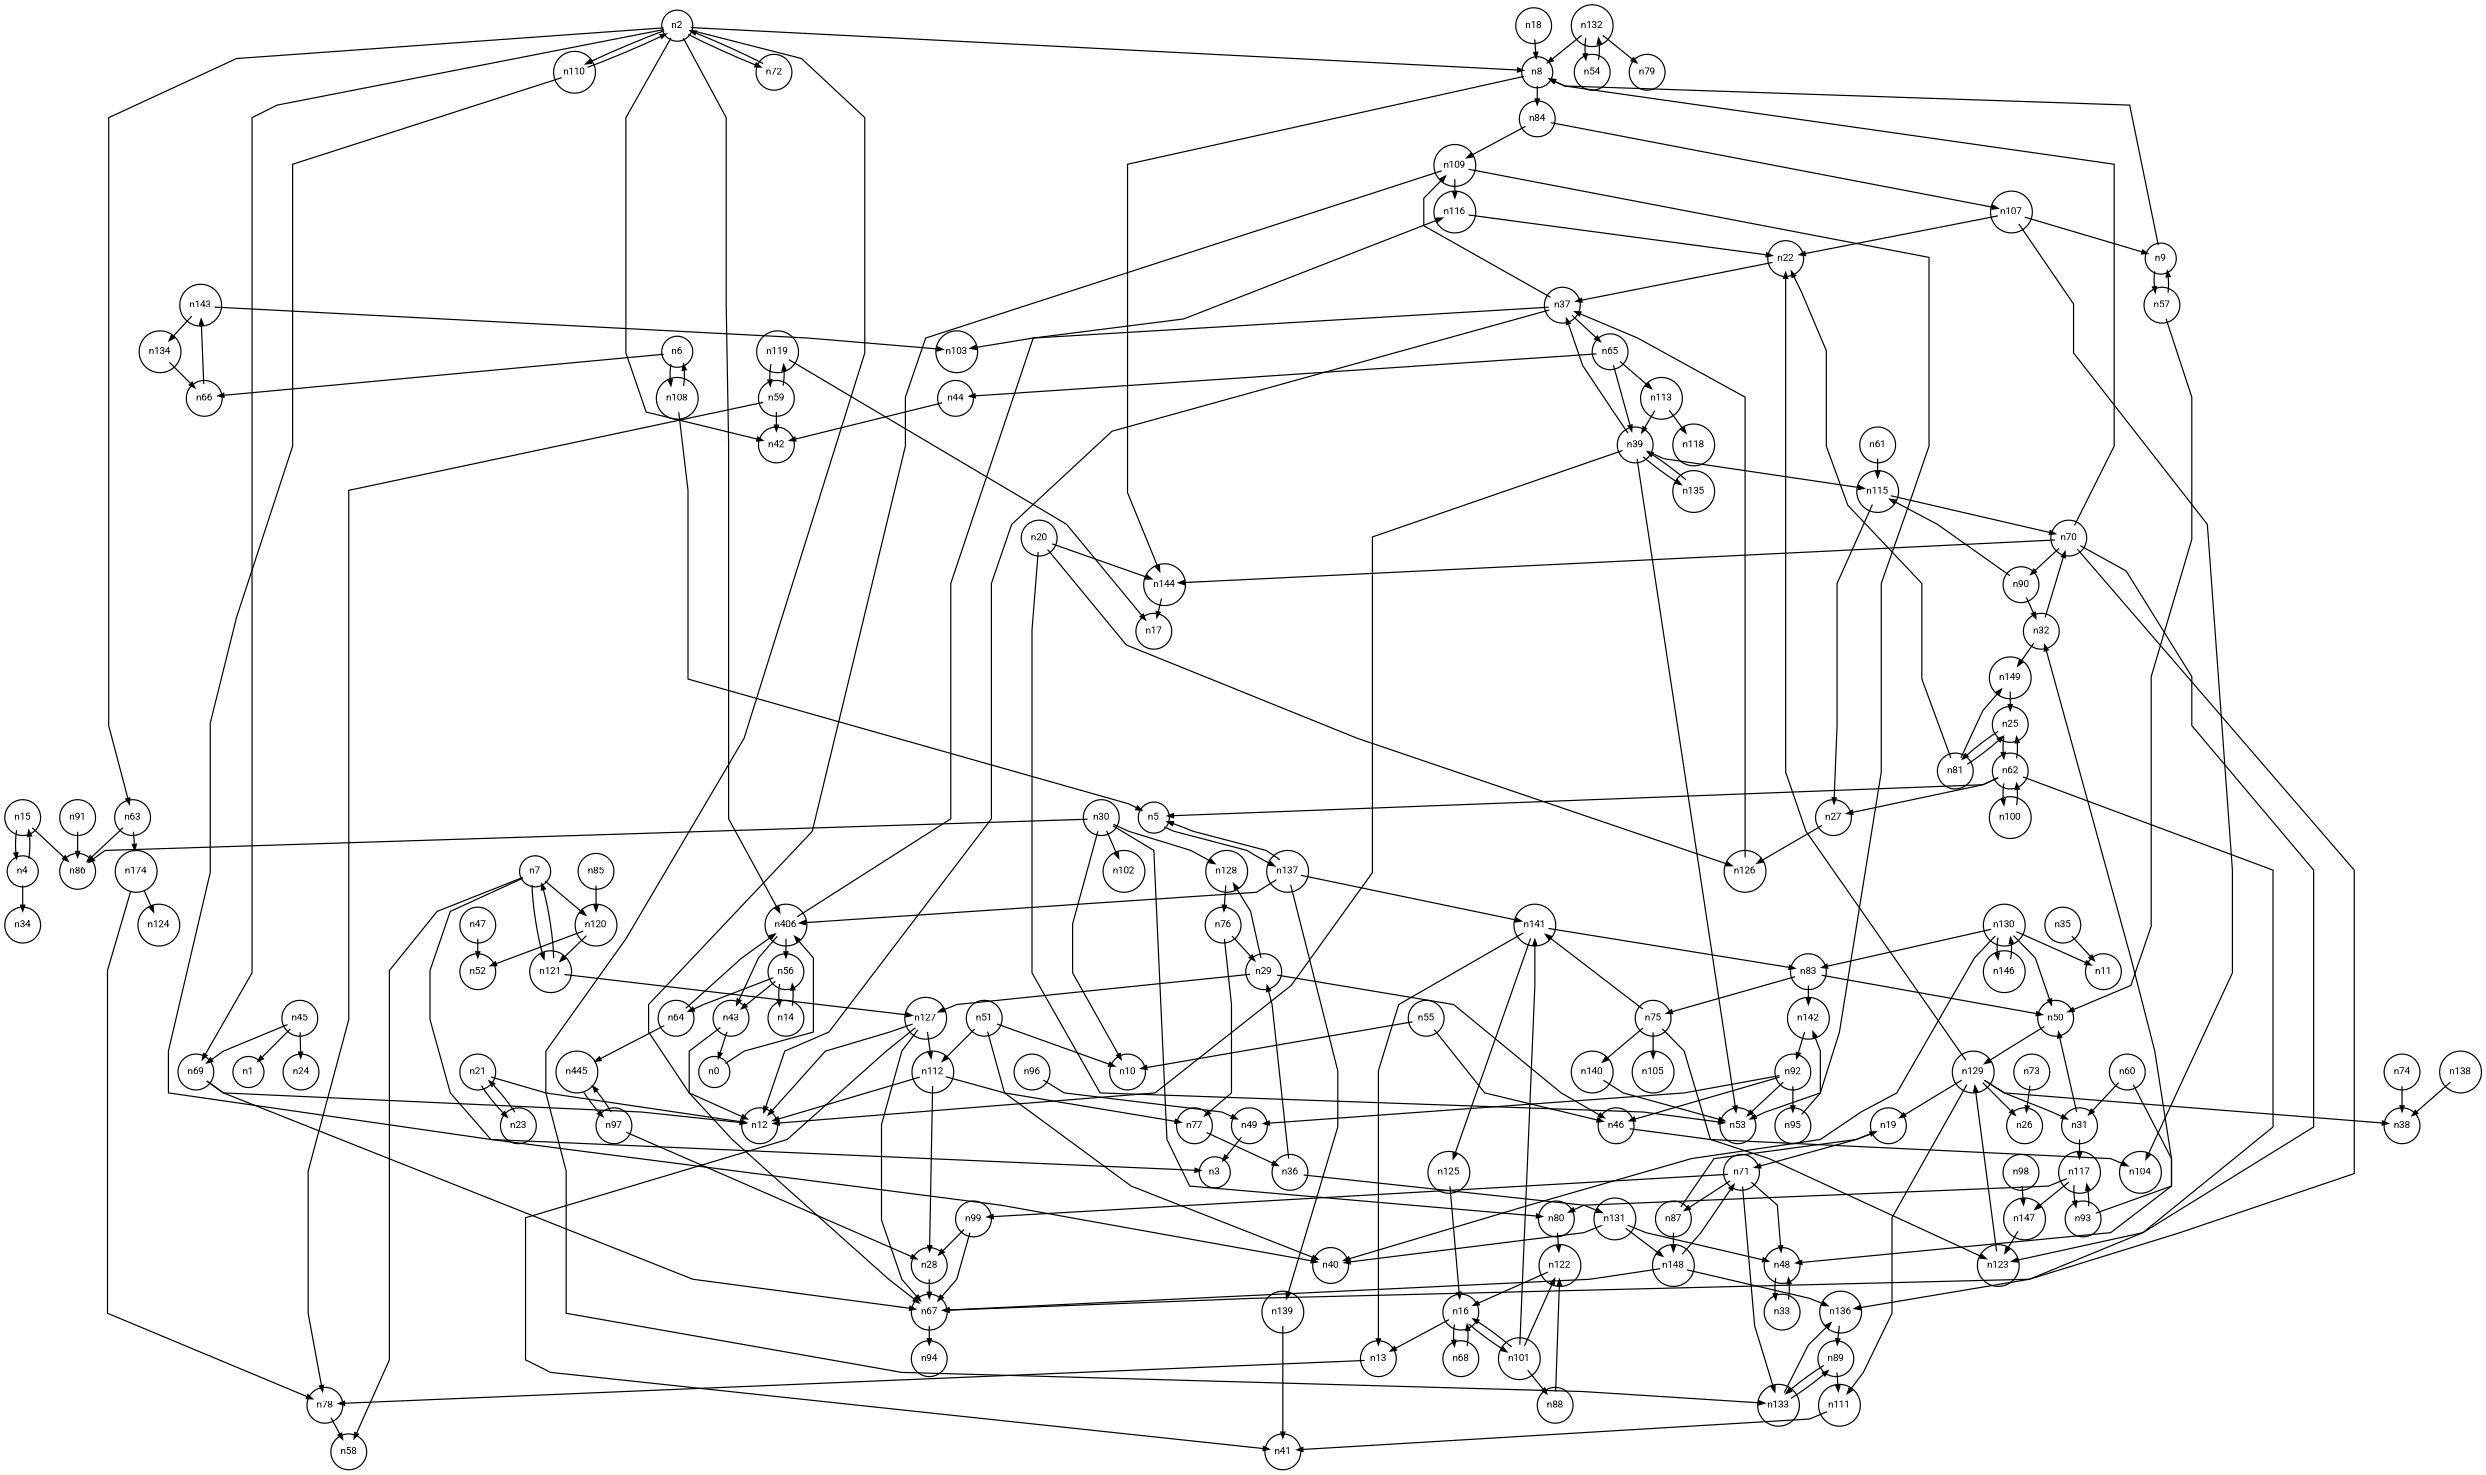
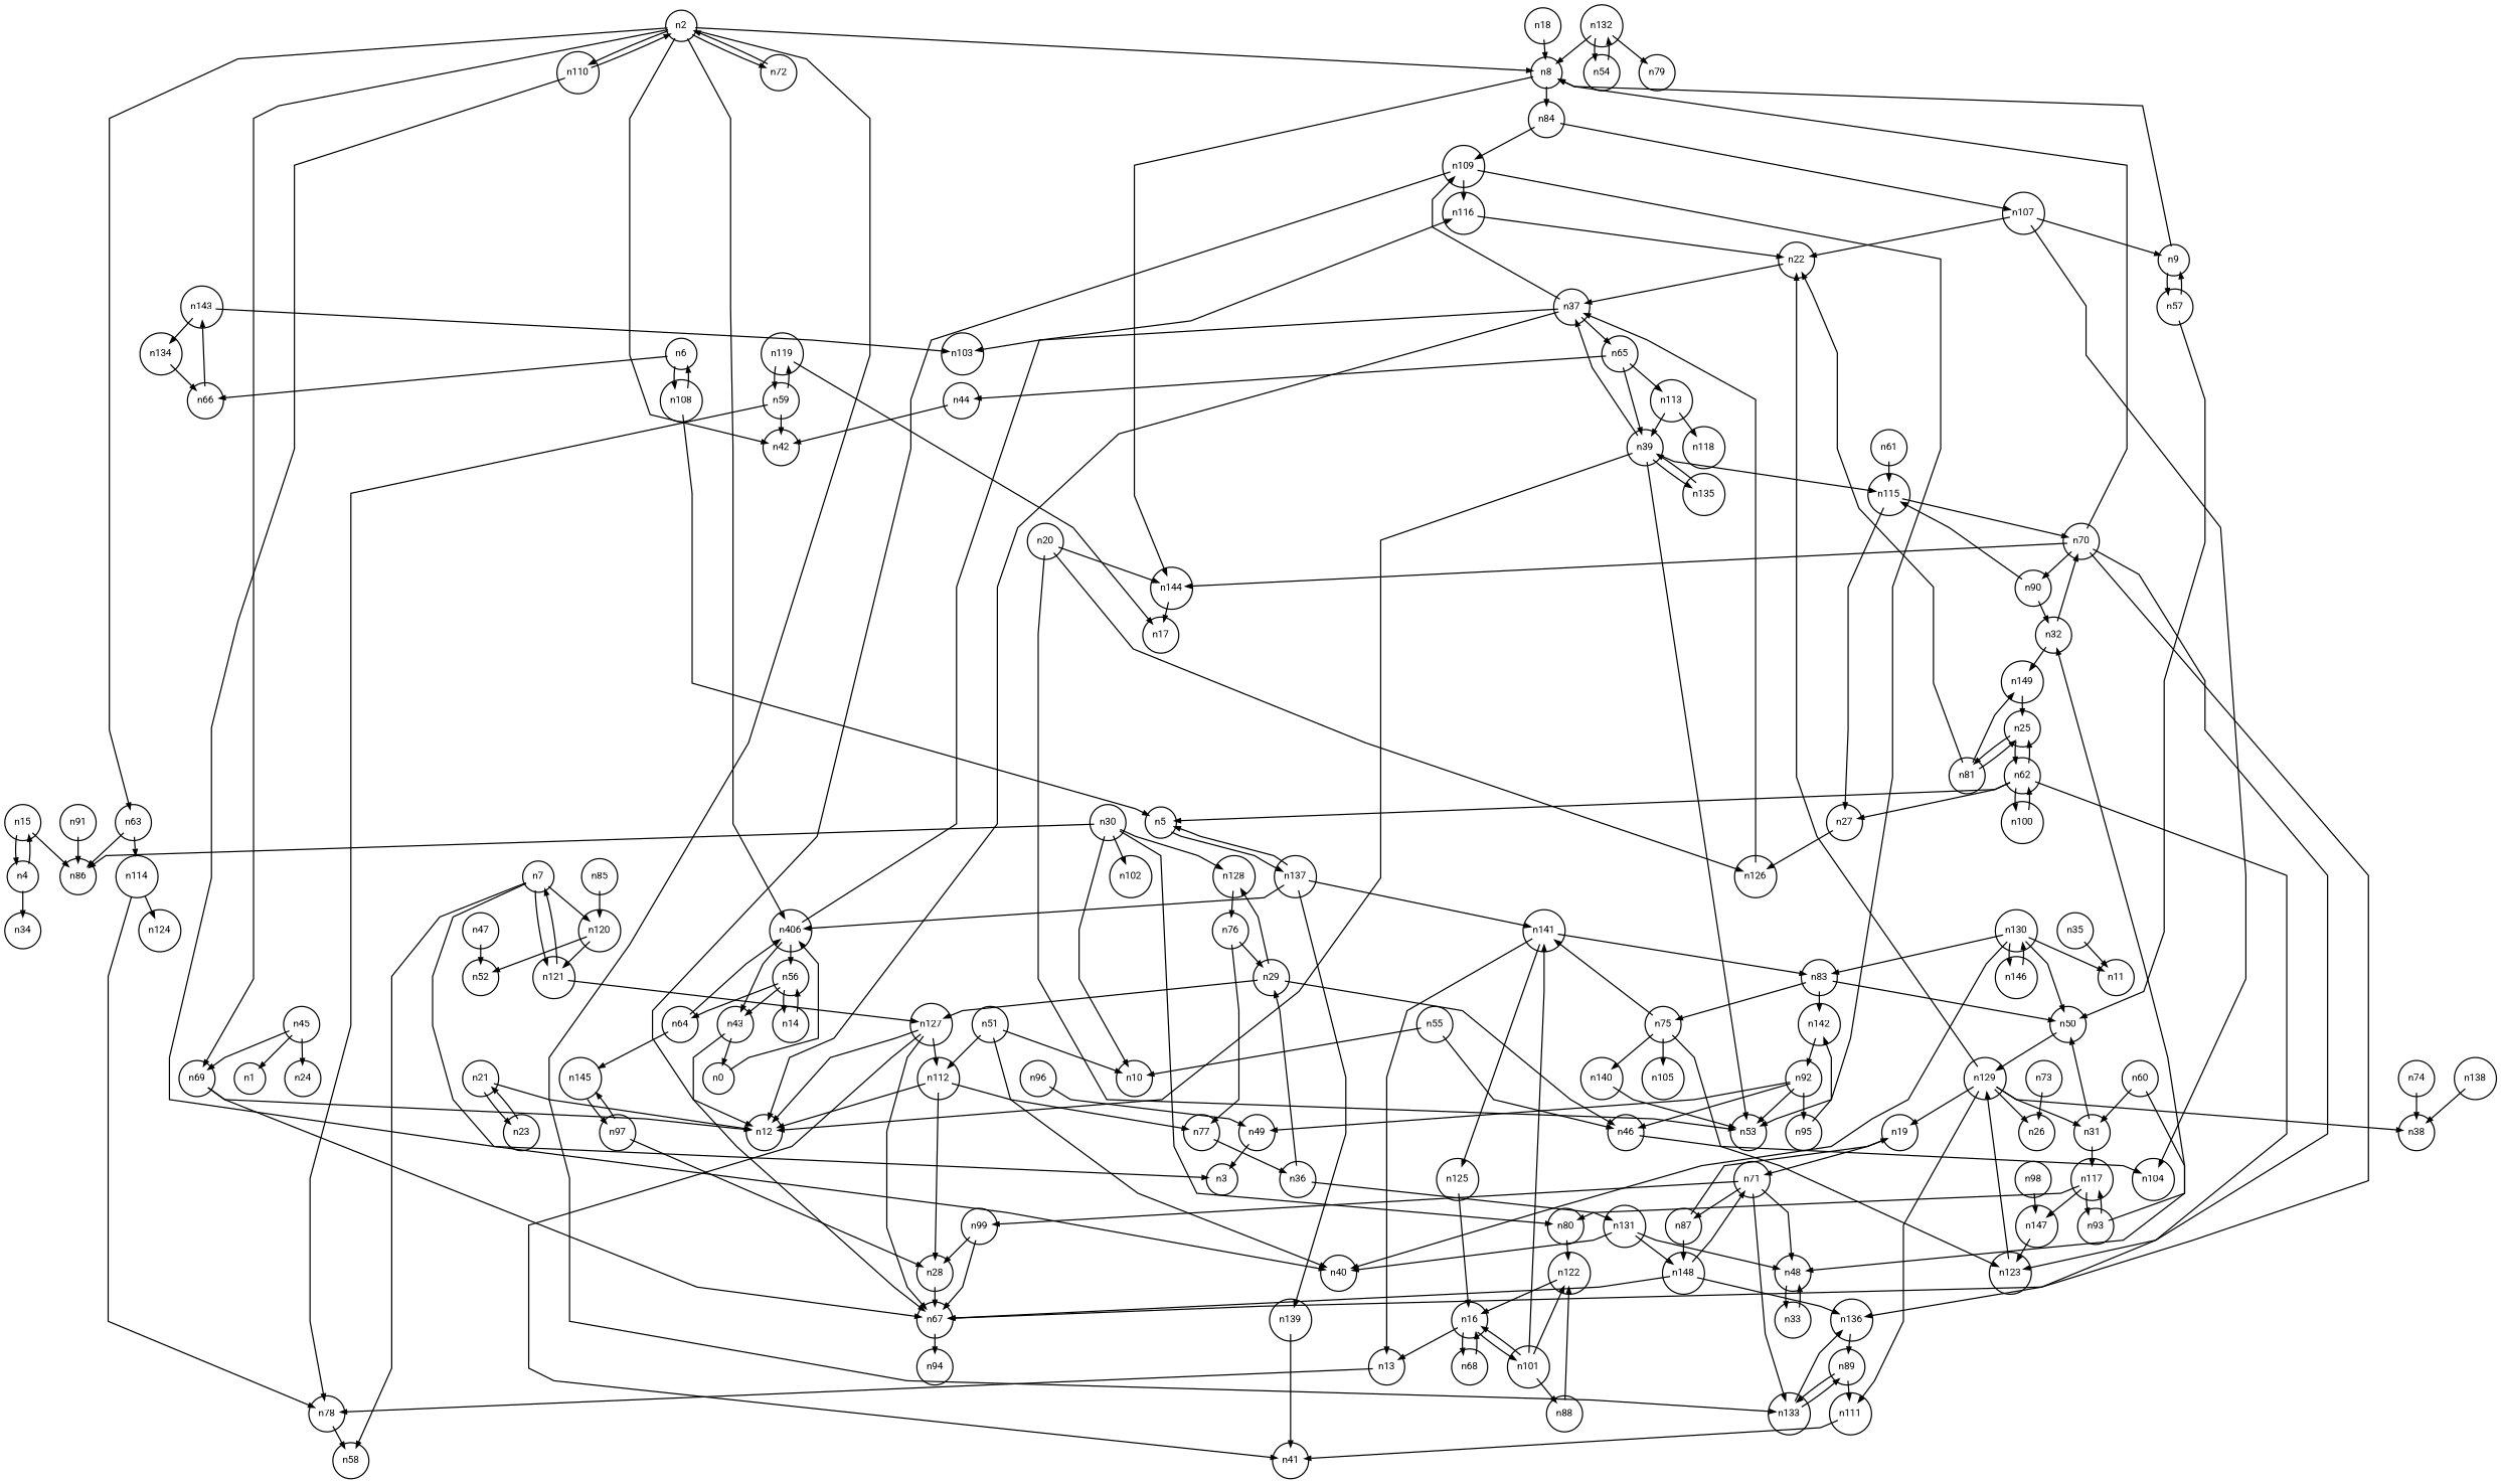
  digraph {
    fontname=Roboto
    fontsize=8
    nodesep=0.22
    nodesize=0.32
    ranksep=0.22
    splines=polyline
    node [fixedsize=shape fontname=Roboto fontsize=8 shape=circle]
    edge [arrowsize=0.5 fontname=Roboto]
    n8 [width=0.32]
    n144 [width=0.32]
    n84 [width=0.32]
    n17 [width=0.32]
    n109 [width=0.32]
    n107 [width=0.32]
    n12 [width=0.32]
    n116 [width=0.32]
    n53 [width=0.32]
    n22 [width=0.32]
    n9 [width=0.32]
    n104 [width=0.32]
    n2 [width=0.32]
    n42 [width=0.32]
    n63 [width=0.32]
    n69 [width=0.32]
    n72 [width=0.32]
    n106 [label=n406 width=0.32]
    n110 [width=0.32]
    n133 [width=0.32]
    n86 [width=0.32]
-   n114 [width=0.32 label=n174]
+   n114 [width=0.32]
    n67 [width=0.32]
    n43 [width=0.32]
    n56 [width=0.32]
    n3 [width=0.32]
    n136 [width=0.32]
    n89 [width=0.32]
    n78 [width=0.32]
    n124 [width=0.32]
    n94 [width=0.32]
    n0 [width=0.32]
    n14 [width=0.32]
    n64 [width=0.32]
    n111 [width=0.32]
    n58 [width=0.32]
-   n145 [width=0.32 label=n445]
+   n145 [width=0.32]
    n37 [width=0.32]
    n41 [width=0.32]
    n4 [width=0.32]
    n34 [width=0.32]
    n15 [width=0.32]
    n66 [width=0.32]
    n143 [width=0.32]
    n103 [width=0.32]
    n134 [width=0.32]
    n6 [width=0.32]
    n108 [width=0.32]
    n5 [width=0.32]
    n137 [width=0.32]
    n7 [width=0.32]
    n40 [width=0.32]
    n120 [width=0.32]
    n121 [width=0.32]
    n52 [width=0.32]
    n127 [width=0.32]
    n112 [width=0.32]
    n57 [width=0.32]
    n50 [width=0.32]
    n129 [width=0.32]
    n13 [width=0.32]
    n16 [width=0.32]
    n68 [width=0.32]
    n101 [width=0.32]
    n88 [width=0.32]
    n122 [width=0.32]
    n141 [width=0.32]
    n83 [width=0.32]
    n125 [width=0.32]
    n75 [width=0.32]
    n142 [width=0.32]
    n18 [width=0.32]
    n20 [width=0.32]
    n126 [width=0.32]
    n65 [width=0.32]
    n39 [width=0.32]
    n44 [width=0.32]
    n113 [width=0.32]
    n21 [width=0.32]
    n23 [width=0.32]
    n81 [width=0.32]
    n149 [width=0.32]
    n25 [width=0.32]
    n62 [width=0.32]
    n27 [width=0.32]
    n100 [width=0.32]
    n28 [width=0.32]
    n46 [width=0.32]
    n29 [width=0.32]
    n128 [width=0.32]
    n76 [width=0.32]
    n77 [width=0.32]
    n36 [width=0.32]
    n30 [width=0.32]
    n10 [width=0.32]
    n80 [width=0.32]
    n102 [width=0.32]
    n31 [width=0.32]
    n19 [width=0.32]
    n26 [width=0.32]
    n38 [width=0.32]
    n117 [width=0.32]
    n71 [width=0.32]
    n147 [width=0.32]
    n93 [width=0.32]
    n123 [width=0.32]
    n32 [width=0.32]
    n70 [width=0.32]
    n90 [width=0.32]
    n115 [width=0.32]
    n35 [width=0.32]
    n11 [width=0.32]
    n131 [width=0.32]
    n48 [width=0.32]
    n148 [width=0.32]
    n33 [width=0.32]
    n87 [width=0.32]
    n99 [width=0.32]
    n135 [width=0.32]
    n118 [width=0.32]
    n45 [width=0.32]
    n1 [width=0.32]
    n24 [width=0.32]
    n47 [width=0.32]
    n49 [width=0.32]
    n51 [width=0.32]
    n55 [width=0.32]
    n97 [width=0.32]
    n59 [width=0.32]
    n119 [width=0.32]
    n60 [width=0.32]
    n61 [width=0.32]
    n139 [width=0.32]
    n73 [width=0.32]
    n74 [width=0.32]
    n105 [width=0.32]
    n140 [width=0.32]
    n92 [width=0.32]
    n95 [width=0.32]
    n85 [width=0.32]
    n91 [width=0.32]
    n96 [width=0.32]
    n98 [width=0.32]
    n130 [width=0.32]
    n146 [width=0.32]
    n132 [width=0.32]
    n54 [width=0.32]
    n79 [width=0.32]
    n138 [width=0.32]
    n8 -> n144
    n8 -> n84
    n144 -> n17
    n84 -> n109
    n84 -> n107
    n109 -> n12
    n109 -> n116
    n109 -> n53
    n107 -> n22
    n107 -> n9
    n107 -> n104
    n116 -> n22
    n22 -> n37
    n9 -> n8
    n9 -> n57
    n2 -> n8
    n2 -> n42
    n2 -> n63
    n2 -> n69
    n2 -> n72
    n2 -> n106
    n2 -> n110
    n2 -> n133
    n63 -> n86
    n63 -> n114
    n69 -> n12
    n69 -> n67
    n72 -> n2
    n106 -> n116
    n106 -> n43
    n106 -> n56
    n110 -> n2
    n110 -> n3
    n133 -> n136
    n133 -> n89
    n114 -> n78
    n114 -> n124
    n67 -> n94
    n43 -> n67
    n43 -> n0
    n56 -> n43
    n56 -> n14
    n56 -> n64
    n136 -> n89
    n89 -> n133
    n89 -> n111
    n78 -> n58
    n0 -> n106
    n14 -> n56
    n64 -> n106
    n64 -> n145
    n111 -> n41
    n145 -> n97
    n37 -> n109
    n37 -> n12
    n37 -> n103
    n37 -> n65
    n4 -> n34
    n4 -> n15
    n15 -> n86
    n15 -> n4
    n66 -> n143
    n143 -> n103
    n143 -> n134
    n134 -> n66
    n6 -> n66
    n6 -> n108
    n108 -> n6
    n108 -> n5
    n5 -> n137
    n137 -> n106
    n137 -> n5
    n137 -> n141
    n137 -> n139
    n7 -> n58
    n7 -> n40
    n7 -> n120
    n7 -> n121
    n120 -> n121
    n120 -> n52
    n121 -> n7
    n121 -> n127
    n127 -> n12
    n127 -> n67
    n127 -> n41
    n127 -> n112
    n112 -> n12
    n112 -> n28
    n112 -> n77
    n57 -> n9
    n57 -> n50
    n50 -> n129
    n129 -> n22
    n129 -> n111
    n129 -> n31
    n129 -> n19
    n129 -> n26
    n129 -> n38
    n13 -> n78
    n16 -> n13
    n16 -> n68
    n16 -> n101
    n68 -> n16
    n101 -> n16
    n101 -> n88
    n101 -> n122
    n101 -> n141
    n88 -> n122
    n122 -> n16
    n141 -> n13
    n141 -> n83
    n141 -> n125
    n83 -> n50
    n83 -> n75
    n83 -> n142
    n125 -> n16
    n75 -> n141
    n75 -> n123
    n75 -> n105
    n75 -> n140
    n142 -> n92
    n18 -> n8
    n20 -> n144
    n20 -> n53
    n20 -> n126
    n126 -> n37
    n65 -> n39
    n65 -> n44
    n65 -> n113
    n39 -> n12
    n39 -> n53
    n39 -> n37
    n39 -> n115
    n39 -> n135
    n44 -> n42
    n113 -> n39
    n113 -> n118
    n21 -> n12
    n21 -> n23
    n23 -> n21
    n81 -> n22
    n81 -> n149
    n81 -> n25
    n149 -> n25
    n25 -> n81
    n25 -> n62
    n62 -> n136
    n62 -> n5
    n62 -> n25
    n62 -> n27
    n62 -> n100
    n27 -> n126
    n100 -> n62
    n28 -> n67
    n46 -> n104
    n29 -> n127
    n29 -> n46
    n29 -> n128
    n128 -> n76
    n76 -> n29
    n76 -> n77
    n77 -> n36
    n36 -> n29
    n36 -> n131
    n30 -> n86
    n30 -> n128
    n30 -> n10
    n30 -> n80
    n30 -> n102
    n80 -> n122
    n31 -> n50
    n31 -> n117
    n19 -> n71
    n117 -> n80
    n117 -> n147
    n117 -> n93
    n71 -> n133
    n71 -> n48
    n71 -> n87
    n71 -> n99
    n147 -> n123
    n93 -> n117
    n93 -> n32
    n123 -> n129
    n32 -> n149
    n32 -> n70
    n70 -> n8
    n70 -> n144
    n70 -> n67
    n70 -> n123
    n70 -> n90
    n90 -> n32
    n90 -> n115
    n115 -> n27
    n115 -> n70
    n35 -> n11
    n131 -> n40
    n131 -> n48
    n131 -> n148
    n48 -> n33
    n148 -> n67
    n148 -> n136
    n148 -> n71
    n33 -> n48
    n87 -> n19
    n87 -> n148
    n99 -> n67
    n99 -> n28
    n135 -> n39
    n45 -> n69
    n45 -> n1
    n45 -> n24
    n47 -> n52
    n49 -> n3
    n51 -> n40
    n51 -> n112
    n51 -> n10
    n55 -> n46
    n55 -> n10
    n97 -> n145
    n97 -> n28
    n59 -> n42
    n59 -> n78
    n59 -> n119
    n119 -> n17
    n119 -> n59
    n60 -> n31
    n60 -> n48
    n61 -> n115
    n139 -> n41
    n73 -> n26
    n74 -> n38
    n140 -> n53
    n92 -> n53
    n92 -> n46
    n92 -> n49
    n92 -> n95
    n95 -> n142
    n85 -> n120
    n91 -> n86
    n96 -> n49
    n98 -> n147
    n130 -> n40
    n130 -> n50
    n130 -> n83
    n130 -> n11
    n130 -> n146
    n146 -> n130
    n132 -> n8
    n132 -> n54
    n132 -> n79
    n54 -> n132
    n138 -> n38
  }
